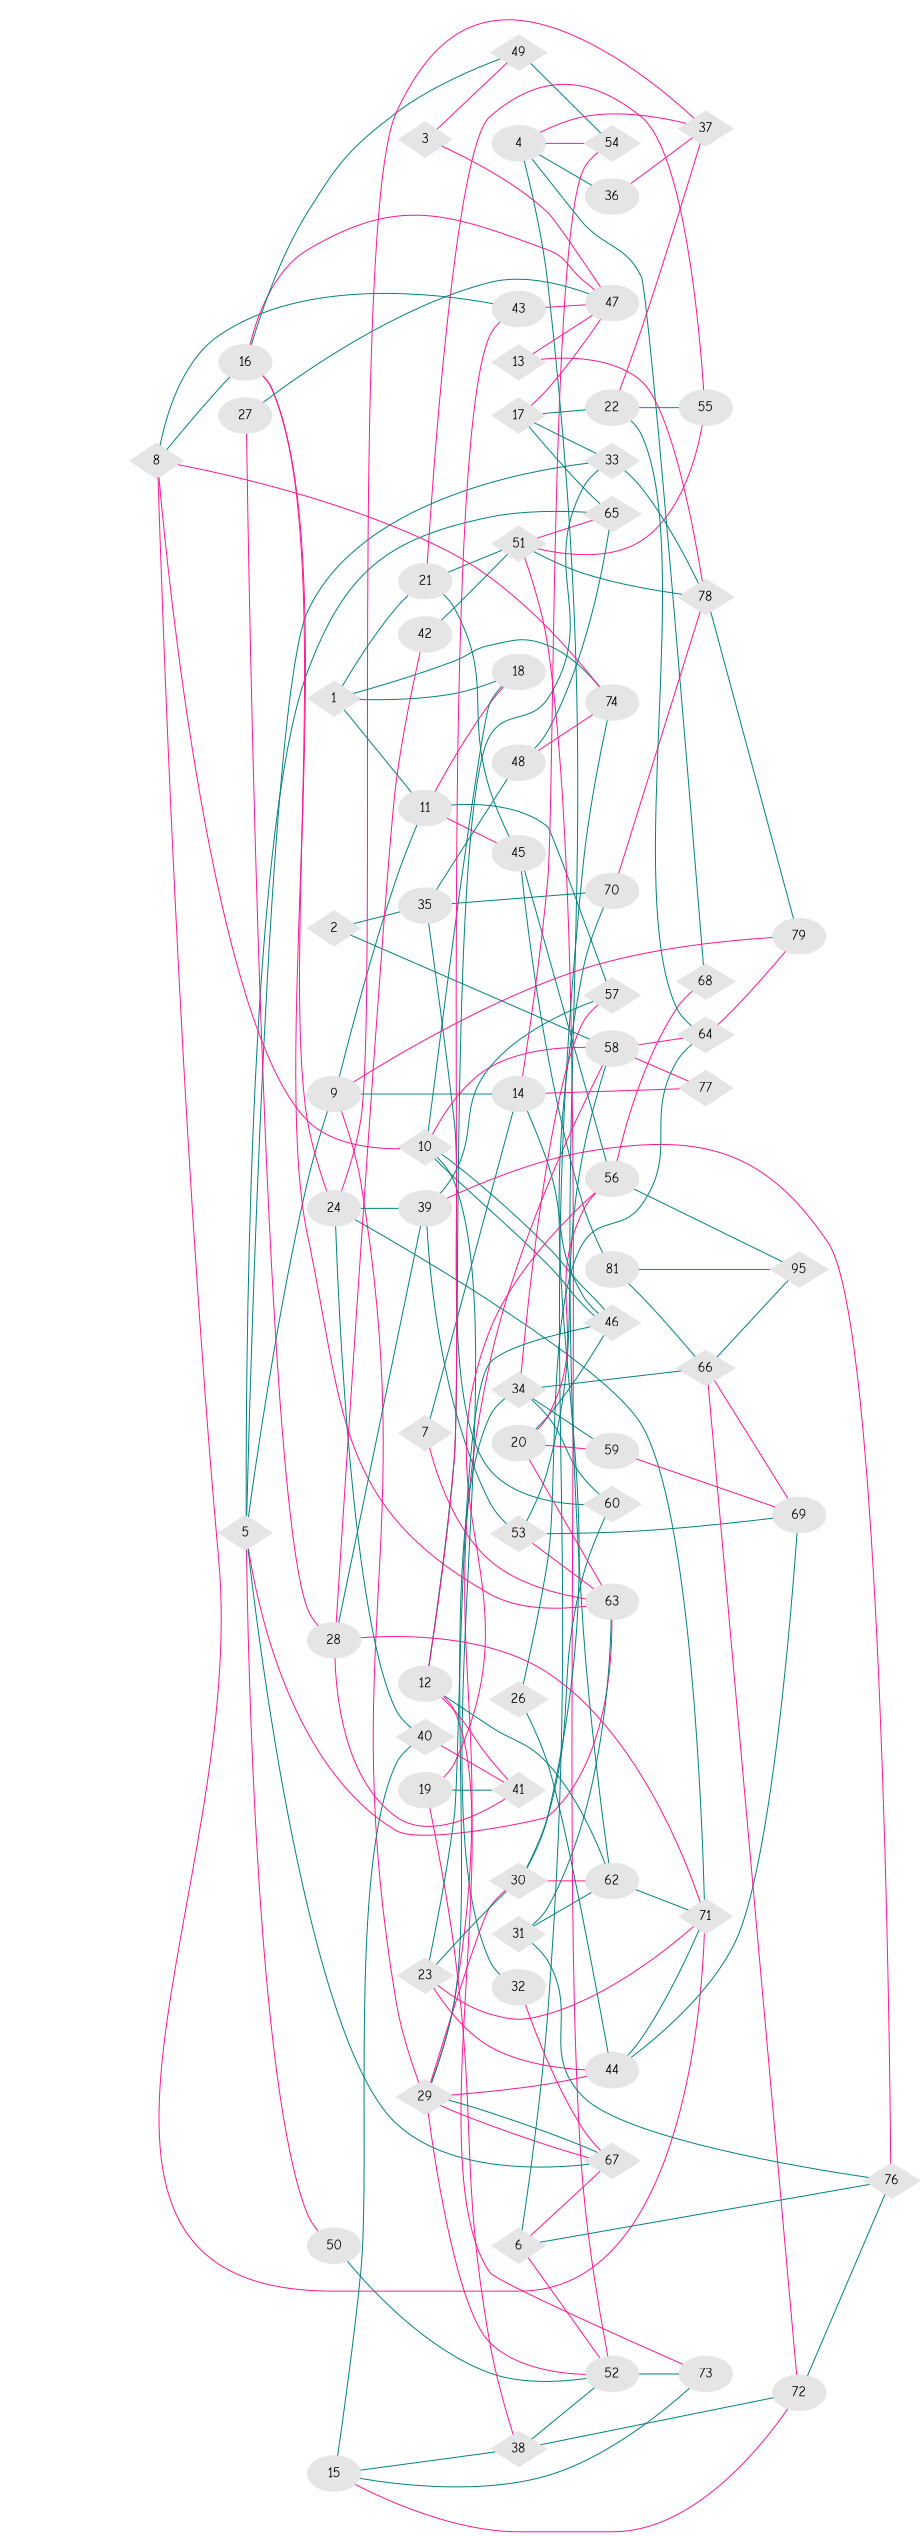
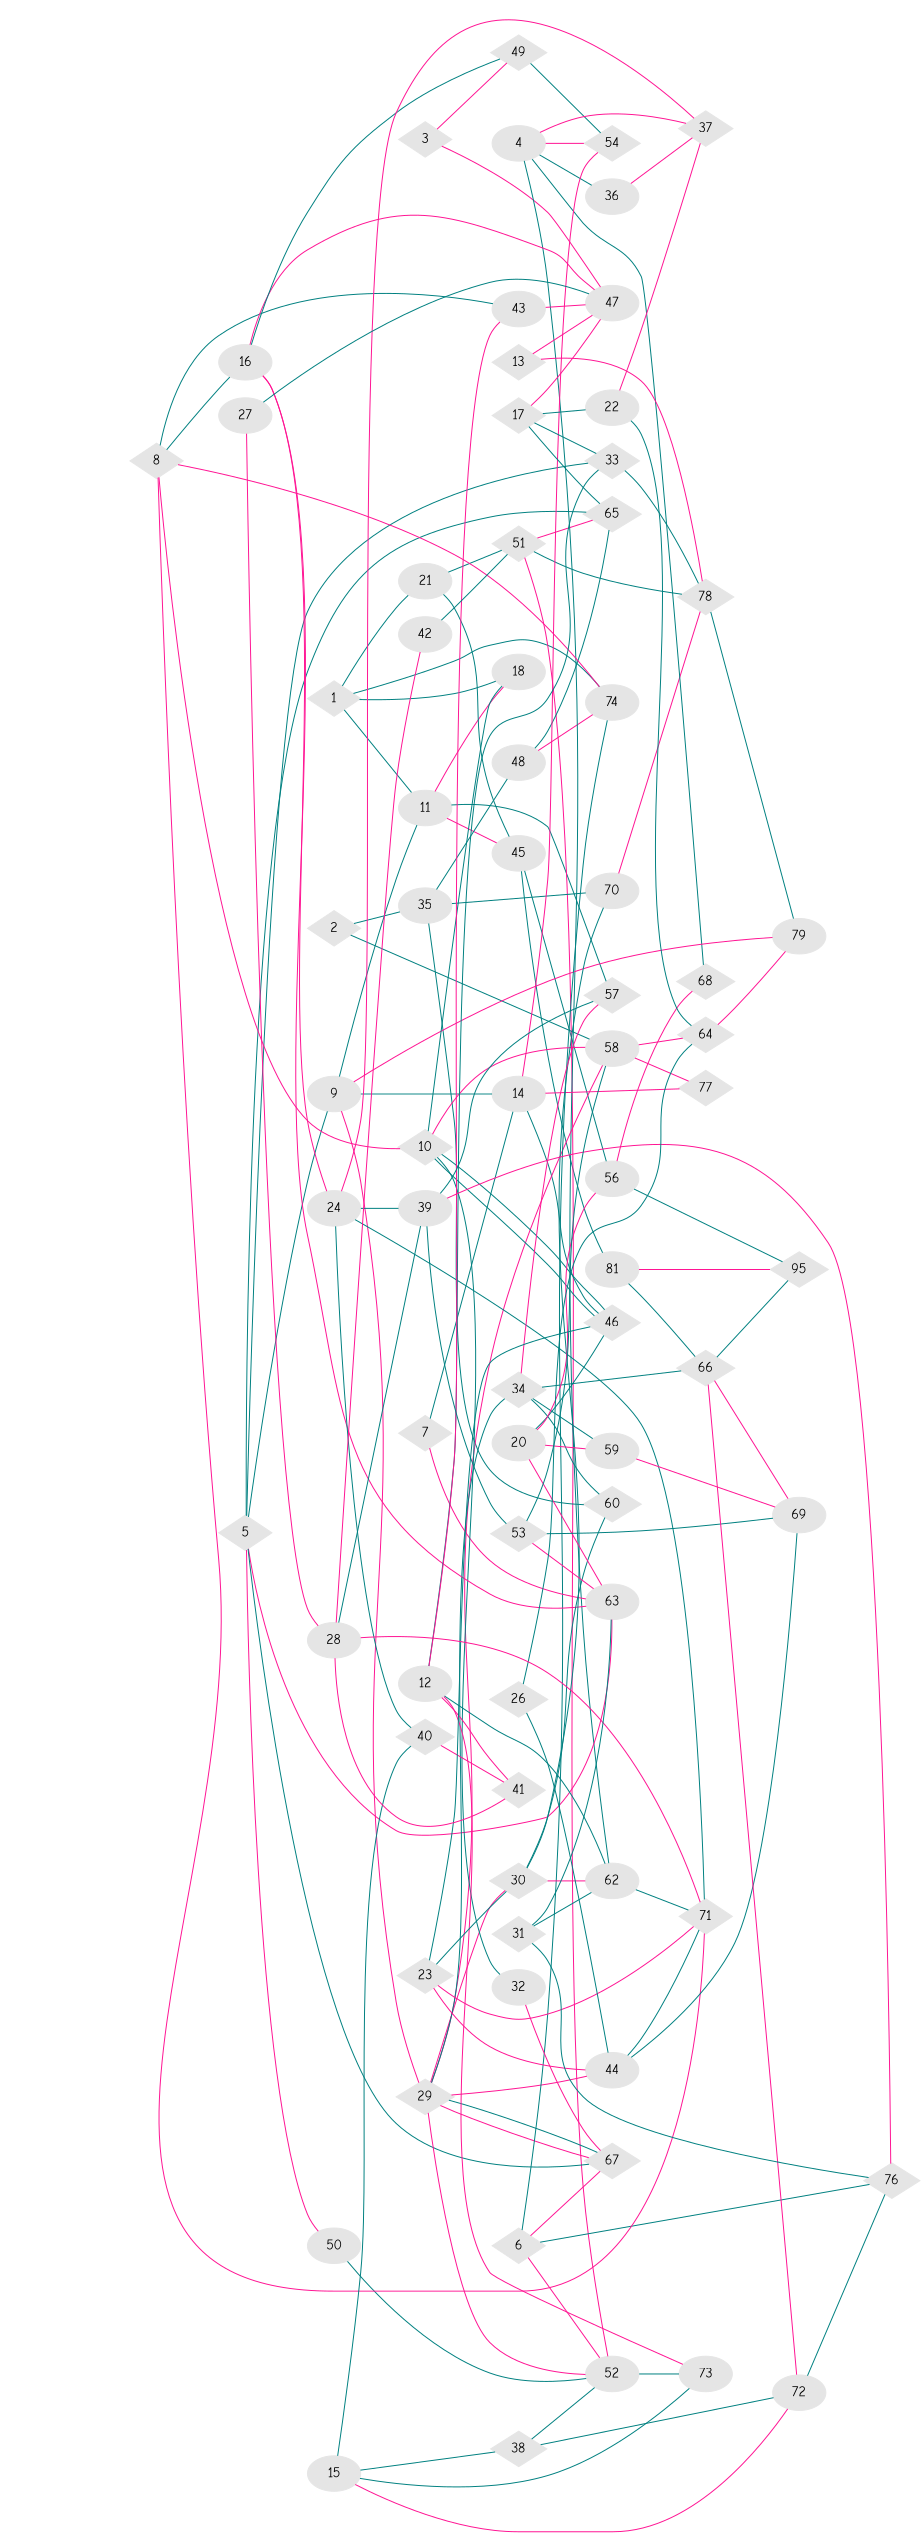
  graph {
    fontname="Comic Neue"
    rankdir=LR
    node [color=gray90 fontname="Comic Neue" shape=ellipse style=filled]
    edge [color=teal fontname="Comic Neue"]
    1 [shape=diamond]
    11
    18
    21
    74
    45
    57 [shape=diamond]
    51 [shape=diamond]
-   55
    2 [shape=diamond]
    35
    58
    60 [shape=diamond]
    70
    48
    77 [shape=diamond]
    64 [shape=diamond]
    3 [shape=diamond]
    47
    49 [shape=diamond]
    54 [shape=diamond]
    4
    36
    37 [shape=diamond]
    62
    68 [shape=diamond]
    71 [shape=diamond]
    5 [shape=diamond]
    9
    33 [shape=diamond]
    50
    63
    65 [shape=diamond]
    67 [shape=diamond]
    14
    29 [shape=diamond]
    79
    78 [shape=diamond]
    52
    6 [shape=diamond]
    76 [shape=diamond]
    73
    7 [shape=diamond]
    46 [shape=diamond]
    8 [shape=diamond]
    10 [shape=diamond]
    16
    43
    32
    24
    30 [shape=diamond]
    44
    34 [shape=diamond]
    56
    n55 [label=81]
    12
    41 [shape=diamond]
    13 [shape=diamond]
    15
    38 [shape=diamond]
    40 [shape=diamond]
    72
    39
    17 [shape=diamond]
    22
-   19
    n67 [label=95 shape=diamond]
    20
    59
    69
    23 [shape=diamond]
    53 [shape=diamond]
    26 [shape=diamond]
    27
    28
    42
    66 [shape=diamond]
    31 [shape=diamond]
    1 -- 11
    1 -- 18
    1 -- 21
    1 -- 74
    11 -- 18 [color=deeppink]
    11 -- 45 [color=deeppink]
    11 -- 57
    21 -- 45
    21 -- 51
-   21 -- 55 [color=deeppink]
    45 -- 56
    45 -- n55
-   51 -- 55 [color=deeppink]
    51 -- 65 [color=deeppink]
    51 -- 78
    51 -- 52 [color=deeppink]
    2 -- 35
    2 -- 58
    35 -- 60
    35 -- 70
    35 -- 48
    58 -- 77 [color=deeppink]
    58 -- 64 [color=deeppink]
    70 -- 78 [color=deeppink]
    48 -- 74 [color=deeppink]
    48 -- 65
    64 -- 79 [color=deeppink]
    3 -- 47 [color=deeppink]
    3 -- 49 [color=deeppink]
    49 -- 54
    4 -- 54 [color=deeppink]
    4 -- 36
    4 -- 37 [color=deeppink]
    4 -- 62
    4 -- 68
    36 -- 37 [color=deeppink]
    62 -- 71
    5 -- 9
    5 -- 33
    5 -- 50 [color=deeppink]
    5 -- 63 [color=deeppink]
    5 -- 65
    5 -- 67
    9 -- 11
    9 -- 14
    9 -- 29 [color=deeppink]
    9 -- 79 [color=deeppink]
    33 -- 78
    50 -- 52
    14 -- 77 [color=deeppink]
    14 -- 54 [color=deeppink]
    14 -- 46
    29 -- 58 [color=deeppink]
    29 -- 67 [color=deeppink]
    29 -- 67
    29 -- 52 [color=deeppink]
    29 -- 30 [color=deeppink]
    29 -- 44 [color=deeppink]
    29 -- 34
    78 -- 79
    52 -- 73
    6 -- 74
    6 -- 67 [color=deeppink]
    6 -- 52 [color=deeppink]
    6 -- 76
    7 -- 63 [color=deeppink]
    7 -- 14
    8 -- 74 [color=deeppink]
    8 -- 71 [color=deeppink]
    8 -- 10 [color=deeppink]
    8 -- 16
    8 -- 43
    10 -- 18
    10 -- 58 [color=deeppink]
    10 -- 46
    10 -- 46
    10 -- 32
    16 -- 47 [color=deeppink]
    16 -- 49
    16 -- 63 [color=deeppink]
    16 -- 24 [color=deeppink]
    43 -- 47 [color=deeppink]
    32 -- 67 [color=deeppink]
    24 -- 37 [color=deeppink]
    24 -- 71
    24 -- 40
    24 -- 39
    30 -- 60
    30 -- 70
    30 -- 62 [color=deeppink]
    44 -- 71
    44 -- 69
    34 -- 57 [color=deeppink]
    34 -- 60
    34 -- 59
    34 -- 66
    56 -- 68 [color=deeppink]
    56 -- n67
    n55 -- n67 [color=deeppink]
    n55 -- 66
    12 -- 62
    12 -- 33
    12 -- 73 [color=deeppink]
    12 -- 43 [color=deeppink]
    12 -- 41 [color=deeppink]
    13 -- 47 [color=deeppink]
    13 -- 78 [color=deeppink]
    15 -- 73
    15 -- 38
    15 -- 40
    15 -- 72 [color=deeppink]
    38 -- 52
    38 -- 72
    40 -- 41 [color=deeppink]
    72 -- 76
    39 -- 57
    39 -- 76 [color=deeppink]
    39 -- 53
    17 -- 47 [color=deeppink]
    17 -- 33
    17 -- 65
    17 -- 22
-   22 -- 55
    22 -- 64
    22 -- 37 [color=deeppink]
-   19 -- 56 [color=deeppink]
-   19 -- 41
-   19 -- 38 [color=deeppink]
    20 -- 63 [color=deeppink]
    20 -- 46
    20 -- 56 [color=deeppink]
    20 -- 59 [color=deeppink]
    59 -- 69 [color=deeppink]
    23 -- 71 [color=deeppink]
    23 -- 46
    23 -- 30
    23 -- 44 [color=deeppink]
    53 -- 58
    53 -- 63 [color=deeppink]
    53 -- 69
    26 -- 64
    26 -- 44
    27 -- 47
    27 -- 28 [color=deeppink]
    28 -- 71 [color=deeppink]
    28 -- 41 [color=deeppink]
    28 -- 39
    28 -- 42 [color=deeppink]
    42 -- 51
    66 -- 72 [color=deeppink]
    66 -- n67
    66 -- 69 [color=deeppink]
    31 -- 62
    31 -- 63
    31 -- 76
  }
